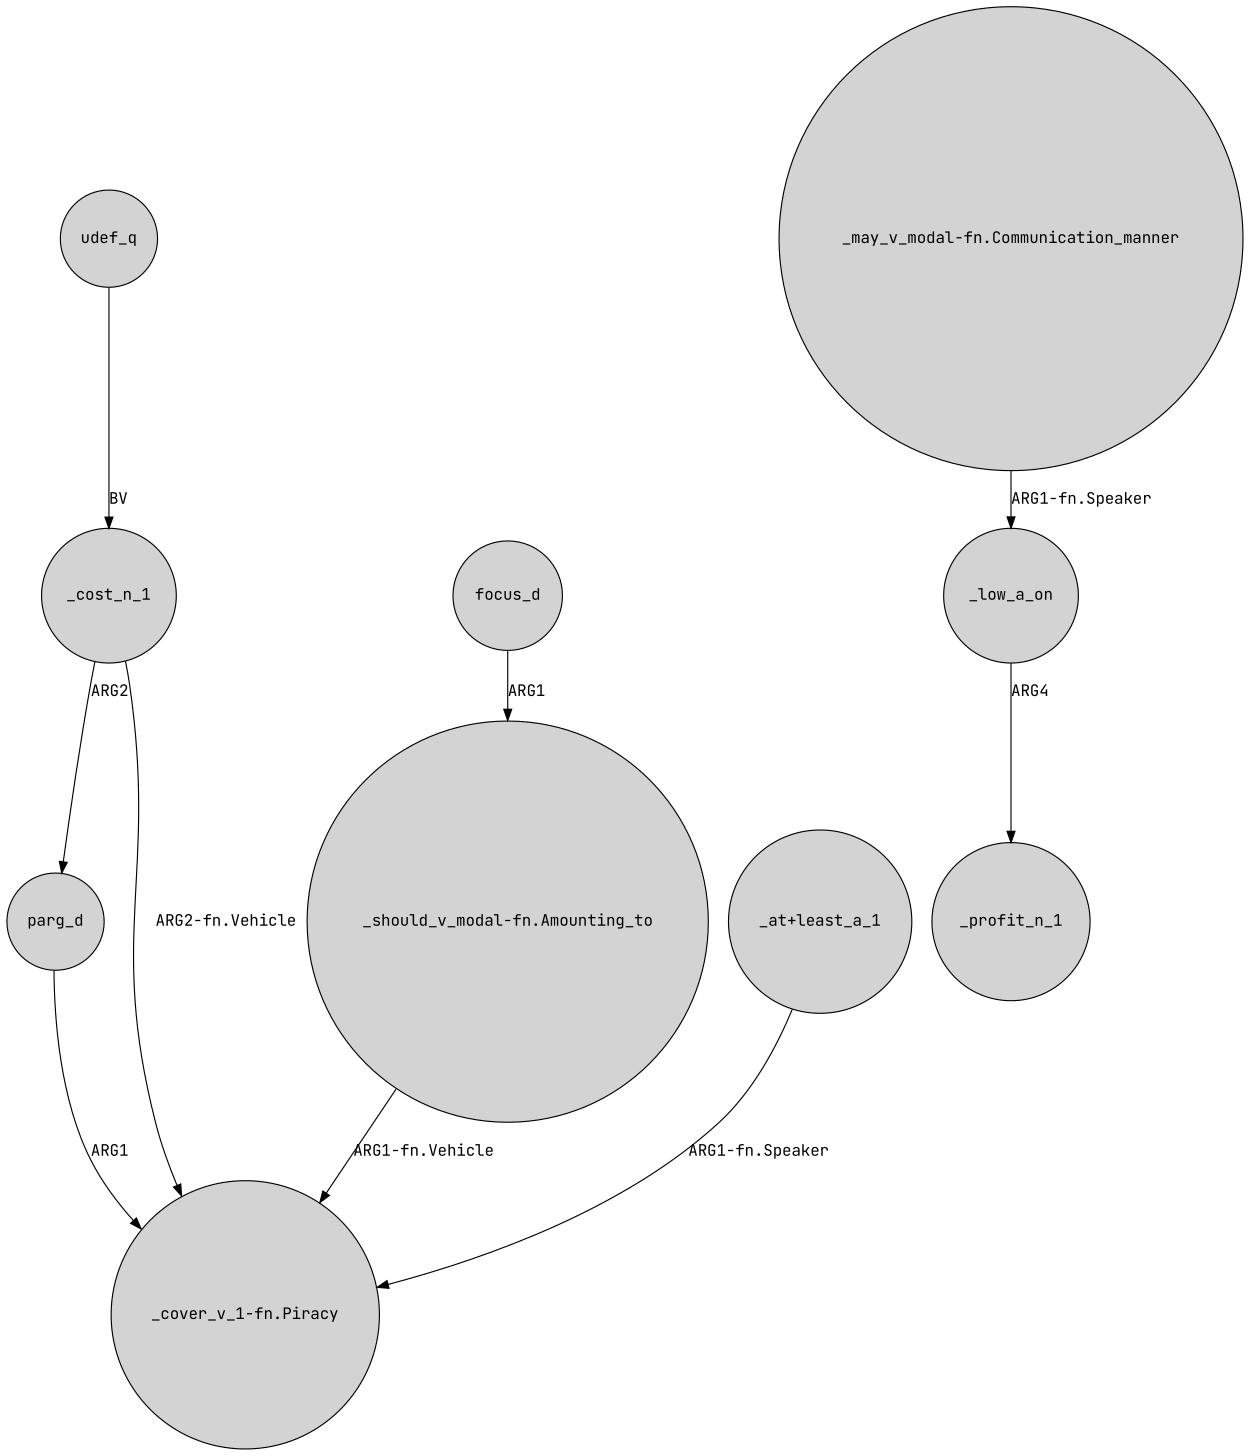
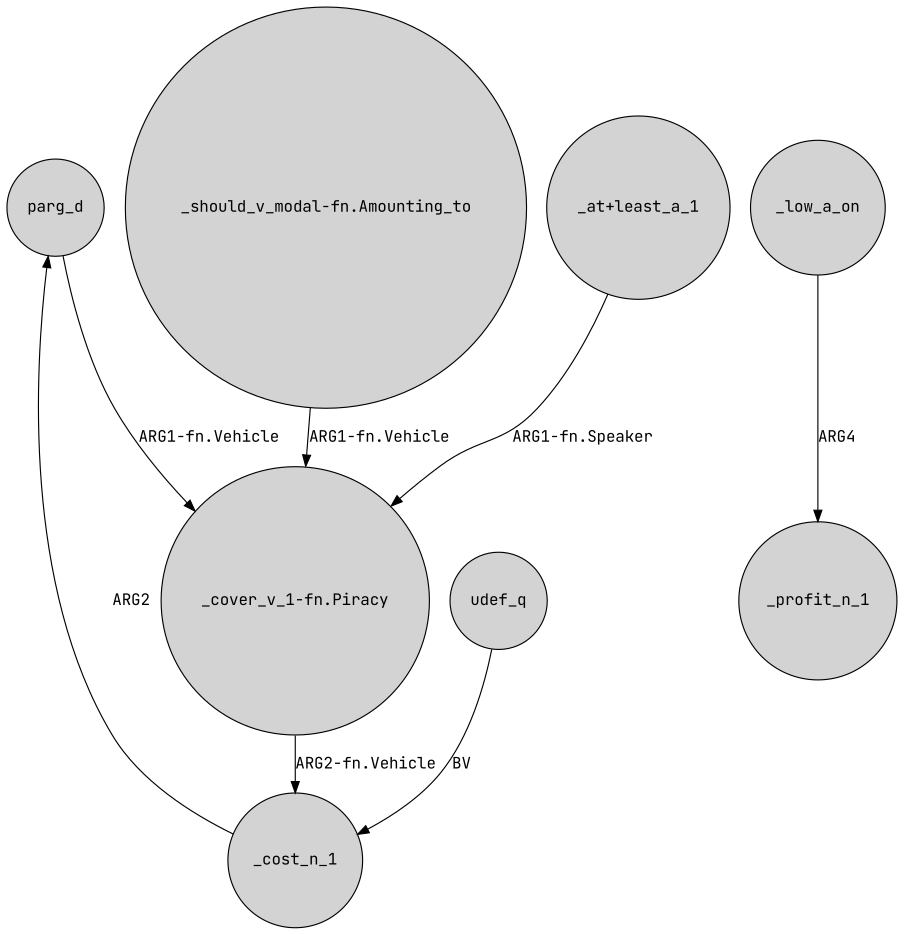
  digraph {
    fontname="JetBrains Mono"
    node [fontname="JetBrains Mono" shape=circle style=filled]
    edge [fontname="JetBrains Mono"]
    parg_d
    "_cover_v_1-fn.Piracy"
    _cost_n_1
    "_should_v_modal-fn.Amounting_to"
-   focus_d
    "_at+least_a_1"
-   "_may_v_modal-fn.Communication_manner"
    _low_a_on
    _profit_n_1
    udef_q
-   parg_d -> "_cover_v_1-fn.Piracy" [label=ARG1]
-   _cost_n_1 -> "_cover_v_1-fn.Piracy" [label="ARG2-fn.Vehicle"]
+   parg_d -> "_cover_v_1-fn.Piracy" [label="ARG1-fn.Vehicle"]
+   "_cover_v_1-fn.Piracy" -> _cost_n_1 [label="ARG2-fn.Vehicle"]
    _cost_n_1 -> parg_d [label=ARG2]
    "_should_v_modal-fn.Amounting_to" -> "_cover_v_1-fn.Piracy" [label="ARG1-fn.Vehicle"]
-   focus_d -> "_should_v_modal-fn.Amounting_to" [label=ARG1]
    "_at+least_a_1" -> "_cover_v_1-fn.Piracy" [label="ARG1-fn.Speaker"]
-   "_may_v_modal-fn.Communication_manner" -> _low_a_on [label="ARG1-fn.Speaker"]
    _low_a_on -> _profit_n_1 [label=ARG4]
    udef_q -> _cost_n_1 [label=BV]
  }
